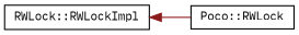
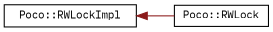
  digraph {
    rankdir=LR
    fontname="IBM Plex Mono"
    node [color=black fillcolor=white fontname="IBM Plex Mono" fontsize=10 shape=record style=filled]
-   n1 [height=0.2 label="RWLock::RWLockImpl" width=0.4]
+   n1 [height=0.2 label="Poco::RWLockImpl" width=0.4]
    n2 [height=0.2 label="Poco::RWLock" width=0.4]
    n1 -> n2 [color=firebrick4 dir=back fontname="IBM Plex Mono" fontsize=10 labelfontname=Helvetica labelfontsize=10 style=solid]
  }
